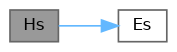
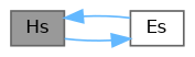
  digraph {
    rankdir=LR
    node [fontname=Helvetica fontsize=10 shape=box style=filled]
    edge [color=steelblue1 fontname=Helvetica fontsize=10 labelfontname=Helvetica labelfontsize=10 style=solid]
    n1 [color=gray40 fillcolor=grey60 fontcolor=black height=0.2 label=Hs width=0.4]
    n2 [color=grey40 fillcolor=white height=0.2 label=Es width=0.4]
    n1 -> n2
+   n2 -> n1
  }
